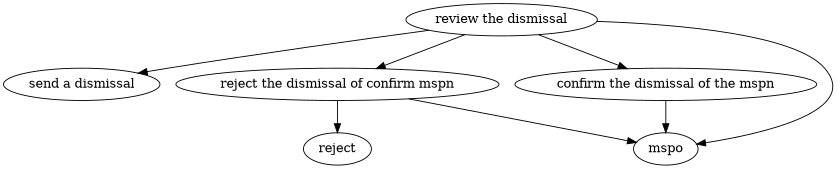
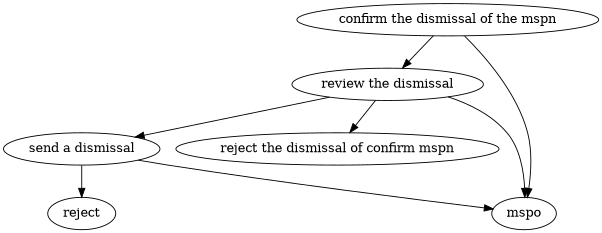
  strict digraph {
    edge [attrs="{'type': 'actor performer', 'label': 'actor performer'}"]
    "send a dismissal" [attrs="{'type': 'Activity', 'label': 'send a dismissal'}"]
    n2 [attrs="{'type': 'Actor', 'label': 'mspn'}" label=reject]
    "review the dismissal" [attrs="{'type': 'Activity', 'label': 'review the dismissal'}"]
    n4 [attrs="{'type': 'Activity', 'label': 'reject the dismissal of the mspn'}" label="reject the dismissal of confirm mspn"]
    "confirm the dismissal of the mspn" [attrs="{'type': 'Activity', 'label': 'confirm the dismissal of the mspn'}"]
    mspo [attrs="{'type': 'Actor', 'label': 'mspo'}"]
-   n4 -> n2
+   "send a dismissal" -> n2
    "review the dismissal" -> "send a dismissal" [attrs="{'type': 'flow', 'label': 'flow'}"]
    "review the dismissal" -> n4 [attrs="{'type': 'flow', 'label': 'flow'}"]
-   "review the dismissal" -> "confirm the dismissal of the mspn" [attrs="{'type': 'flow', 'label': 'flow'}"]
+   "confirm the dismissal of the mspn" -> "review the dismissal" [attrs="{'type': 'flow', 'label': 'flow'}"]
    "review the dismissal" -> mspo
-   n4 -> mspo
+   "send a dismissal" -> mspo
    "confirm the dismissal of the mspn" -> mspo
  }
